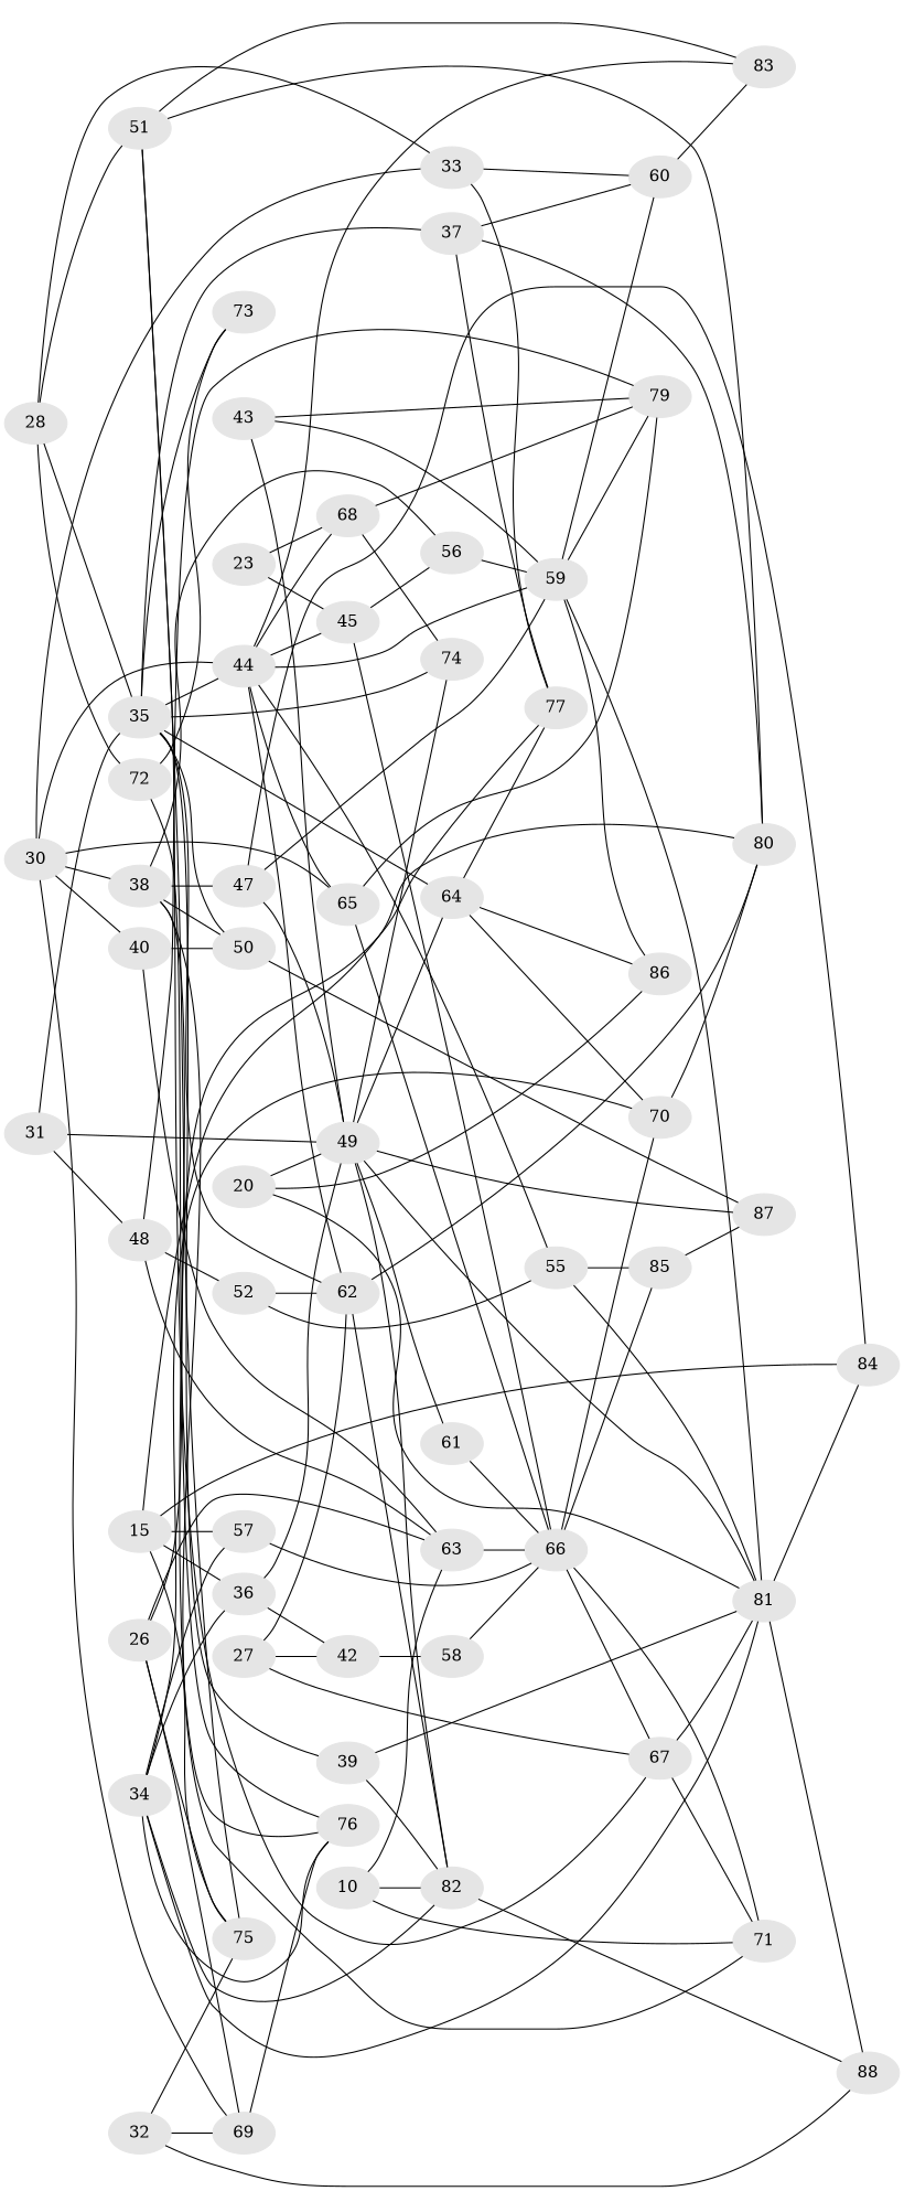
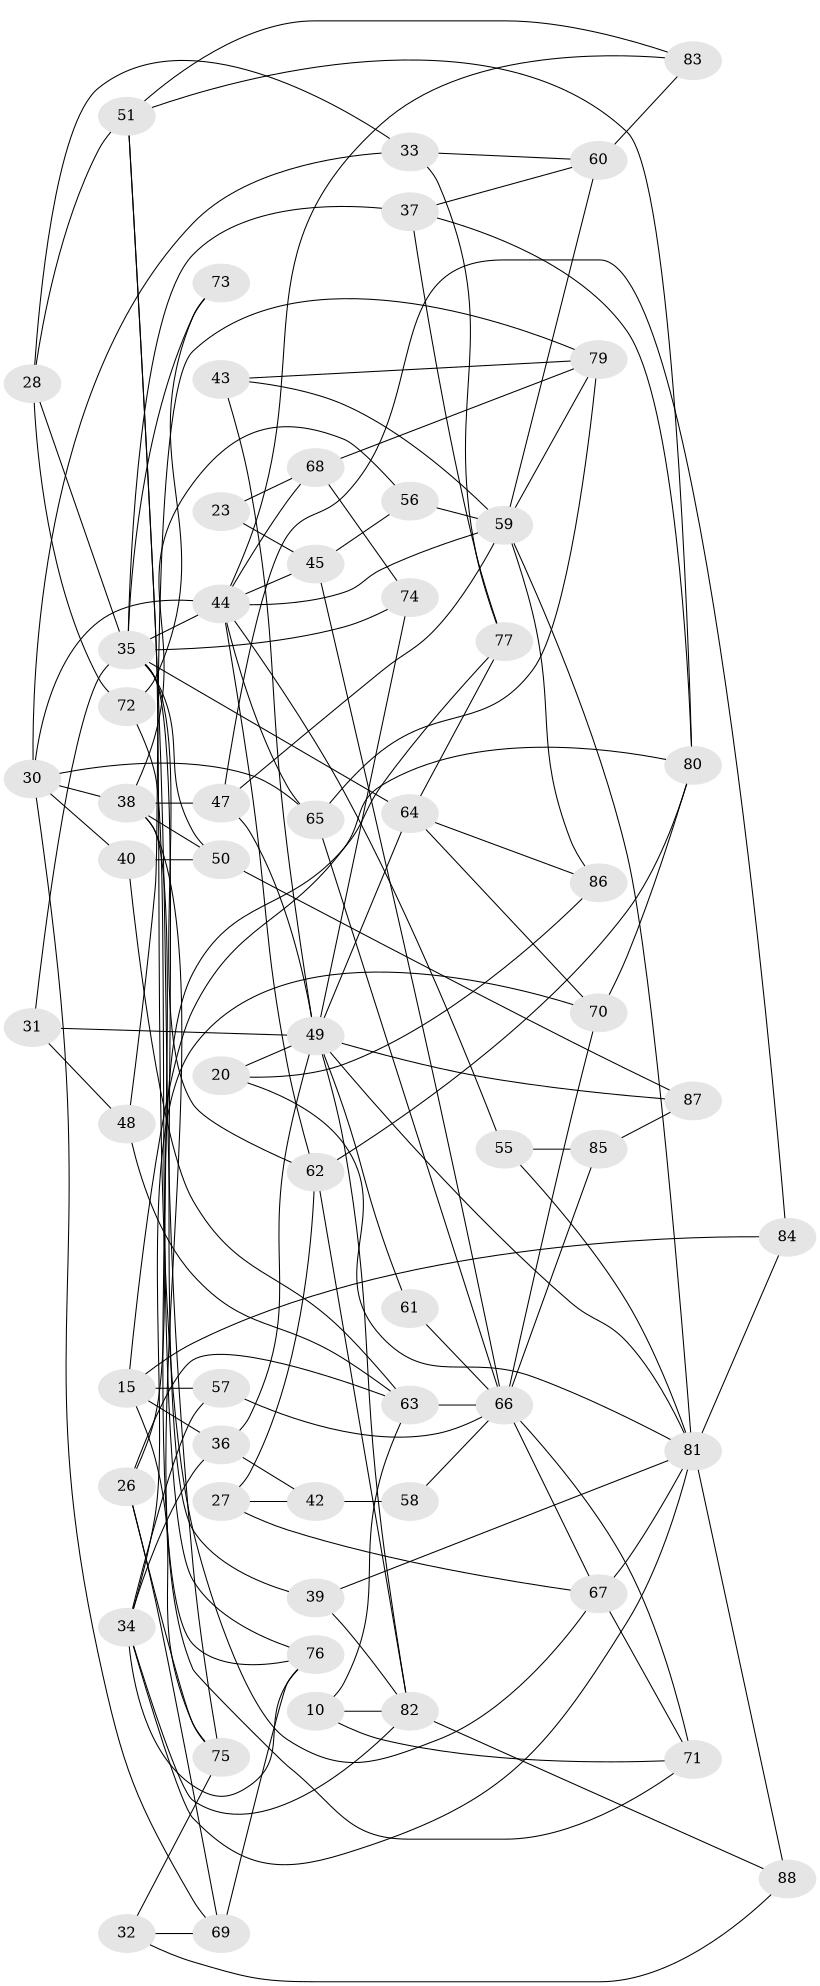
  graph {
    fontname="DejaVu Serif"
    rankdir=LR
    node [color=gray90 fontname="DejaVu Serif" style=filled]
    edge [fontname="DejaVu Serif"]
    63 [super="+21"]
    66 [super="+8"]
    10
    71 [super="+7"]
    82 [super="+17+24"]
    88
    15 [super="+3"]
    36 [super="+5"]
    57
    75
    80 [super="+12"]
    84
    49 [super="+13+11+16"]
    42
    81
    64
    74
    61
    87
    20
    86 [super="+14"]
    23
    45
    68
    56
    79 [super="+78"]
    26
    69
    77
    76
    27
    62 [super="+22"]
    67 [super="+41+53"]
    58
    28
    33
    35 [super="+1+29"]
    51 [super="+9"]
    72
    60
    37
    39
    44 [super="+19"]
    50 [super="+46"]
    73
    83
    30 [super="+18"]
    38
    40
    65
    47
    55
    85
    31
    48
-   52
    32
    34
    70
    59 [super="+4+54"]
    43 [super="+6"]
    63 -- 66
    66 -- 71
    66 -- 67 [weight=2]
    66 -- 85
    66 -- 70 [weight=2]
    10 -- 63
    10 -- 71 [weight=2]
    10 -- 82
    82 -- 88
    15 -- 36
    15 -- 57
    15 -- 75
    15 -- 80
    15 -- 84
    36 -- 49 [weight=2]
    36 -- 42
    57 -- 66
    49 -- 82
    49 -- 81
    49 -- 64
    49 -- 74
    49 -- 61
    49 -- 87
    42 -- 58
    81 -- 88
    81 -- 84
    64 -- 86
    64 -- 77
    64 -- 70
    61 -- 66
    20 -- 49
    20 -- 81
    20 -- 86 [weight=2]
    23 -- 45
    23 -- 68
    45 -- 66
    45 -- 56
    68 -- 74
    68 -- 79 [weight=2]
    56 -- 59
    26 -- 63
    26 -- 75
    26 -- 69
    26 -- 77
    69 -- 76
    27 -- 42
    27 -- 62
    27 -- 67
    62 -- 82
    62 -- 80
    67 -- 71
    67 -- 81 [weight=2]
    58 -- 66
    28 -- 33
    28 -- 35
    28 -- 51
    28 -- 72
    33 -- 77
    33 -- 60
    35 -- 64
    35 -- 74
    35 -- 62
    35 -- 37
    35 -- 39
    35 -- 44 [weight=2]
    35 -- 50
    35 -- 73
    51 -- 75
    51 -- 80
    51 -- 67
    51 -- 83
    72 -- 76
    72 -- 73
    60 -- 83
    37 -- 80
    37 -- 77
    37 -- 60
    39 -- 82
    39 -- 81
    44 -- 45
    44 -- 68
    44 -- 62
    44 -- 83
    44 -- 65
    44 -- 55
    44 -- 59 [weight=2]
    50 -- 87
    30 -- 69
    30 -- 33
    30 -- 44
    30 -- 38
    30 -- 40
    30 -- 65
    38 -- 71
    38 -- 56
    38 -- 76
    38 -- 50
    38 -- 47
    40 -- 63
    40 -- 50
    65 -- 66
    65 -- 79
    47 -- 84
    47 -- 49
    47 -- 59
    55 -- 81
    55 -- 85
    85 -- 87
    31 -- 49
    31 -- 35
    31 -- 48
    48 -- 63
    48 -- 79
-   48 -- 52
-   52 -- 62
-   52 -- 55
    32 -- 88
    32 -- 75
    32 -- 69
    34 -- 82 [weight=2]
    34 -- 36 [weight=2]
    34 -- 57
    34 -- 81
    34 -- 76
    34 -- 70
    70 -- 80
    59 -- 81
    59 -- 86
    59 -- 79
    59 -- 60
    43 -- 49
    43 -- 79 [weight=3]
    43 -- 59 [weight=2]
  }
